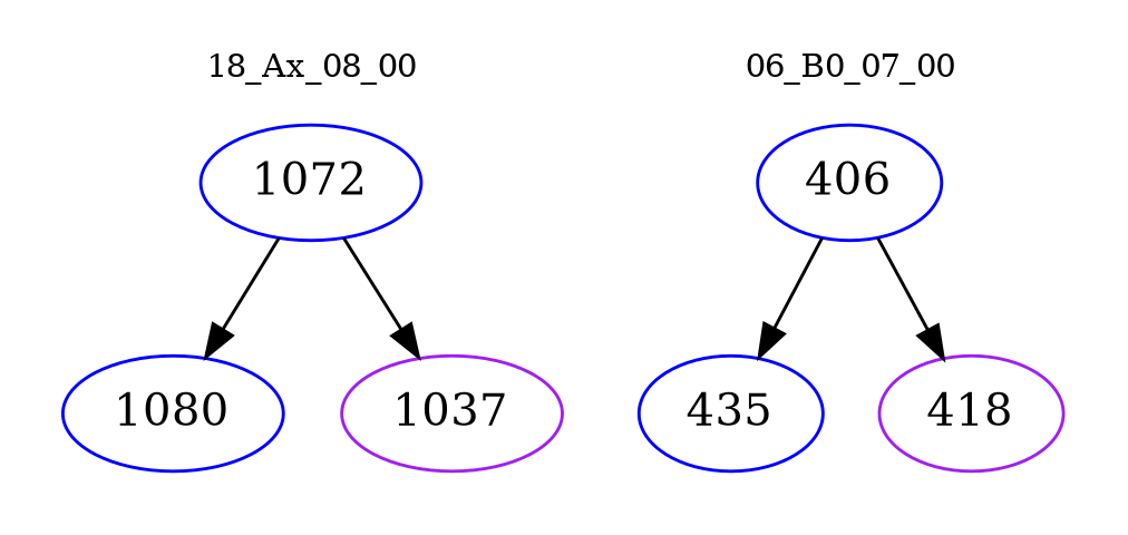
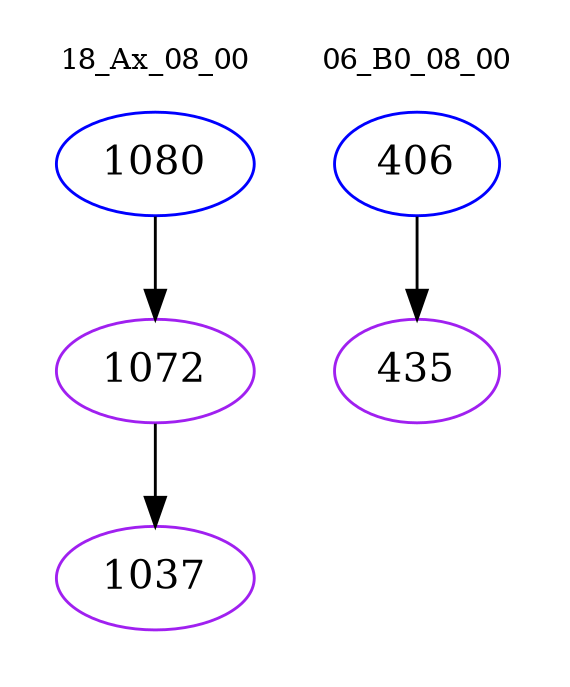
  digraph {
    node [color=blue]
    edge [color=black]
-   n1 [label=1072]
+   n1 [color=purple label=1072]
    n2 [label=1080]
    n3 [color=purple label=1037]
    n4 [label=406]
-   n5 [label=435]
-   n6 [color=purple label=418]
+   n5 [color=purple label=435]
    subgraph cluster_1 {
      color=white
      fontsize=10
      label="18_Ax_08_00"
      n1
      n2
      n3
    }
    subgraph cluster_2 {
      color=white
      fontsize=10
-     label="06_B0_07_00"
+     label="06_B0_08_00"
      n4
      n5
-     n6
    }
-   n1 -> n2
+   n2 -> n1
    n1 -> n3
    n4 -> n5
-   n4 -> n6
  }
